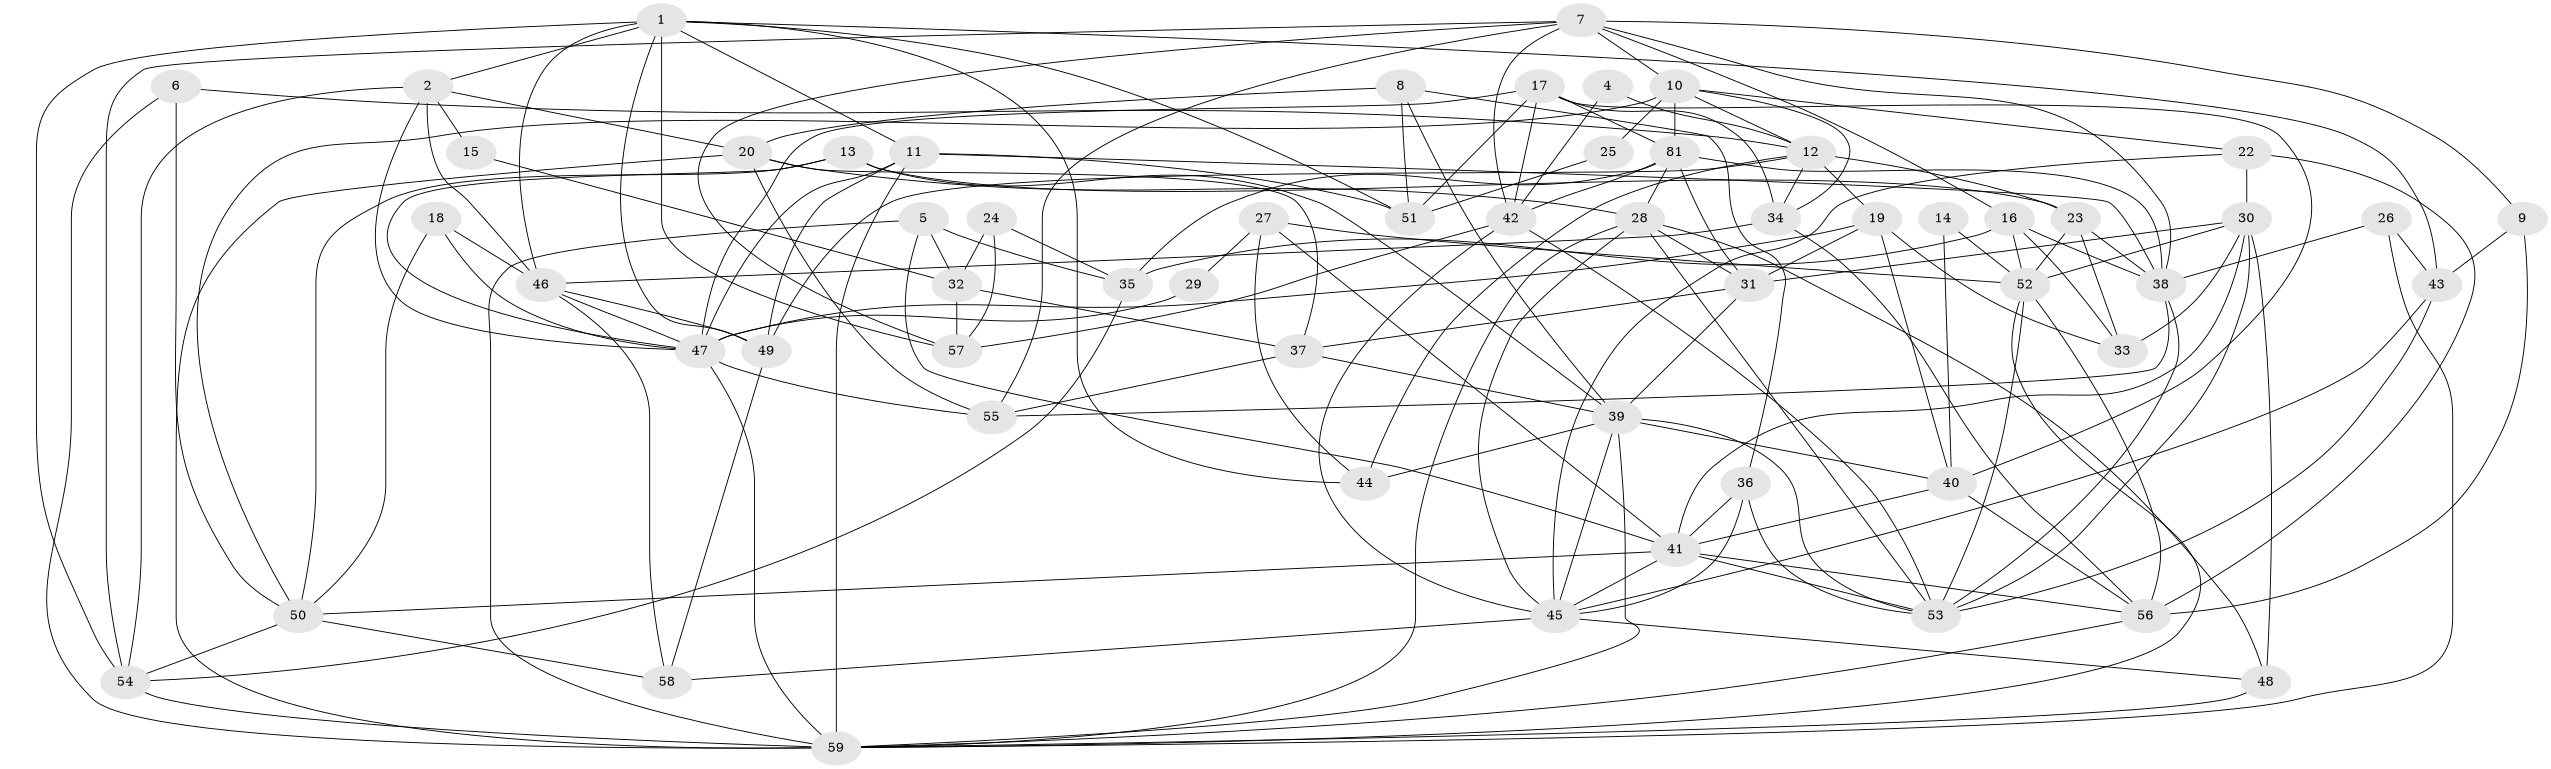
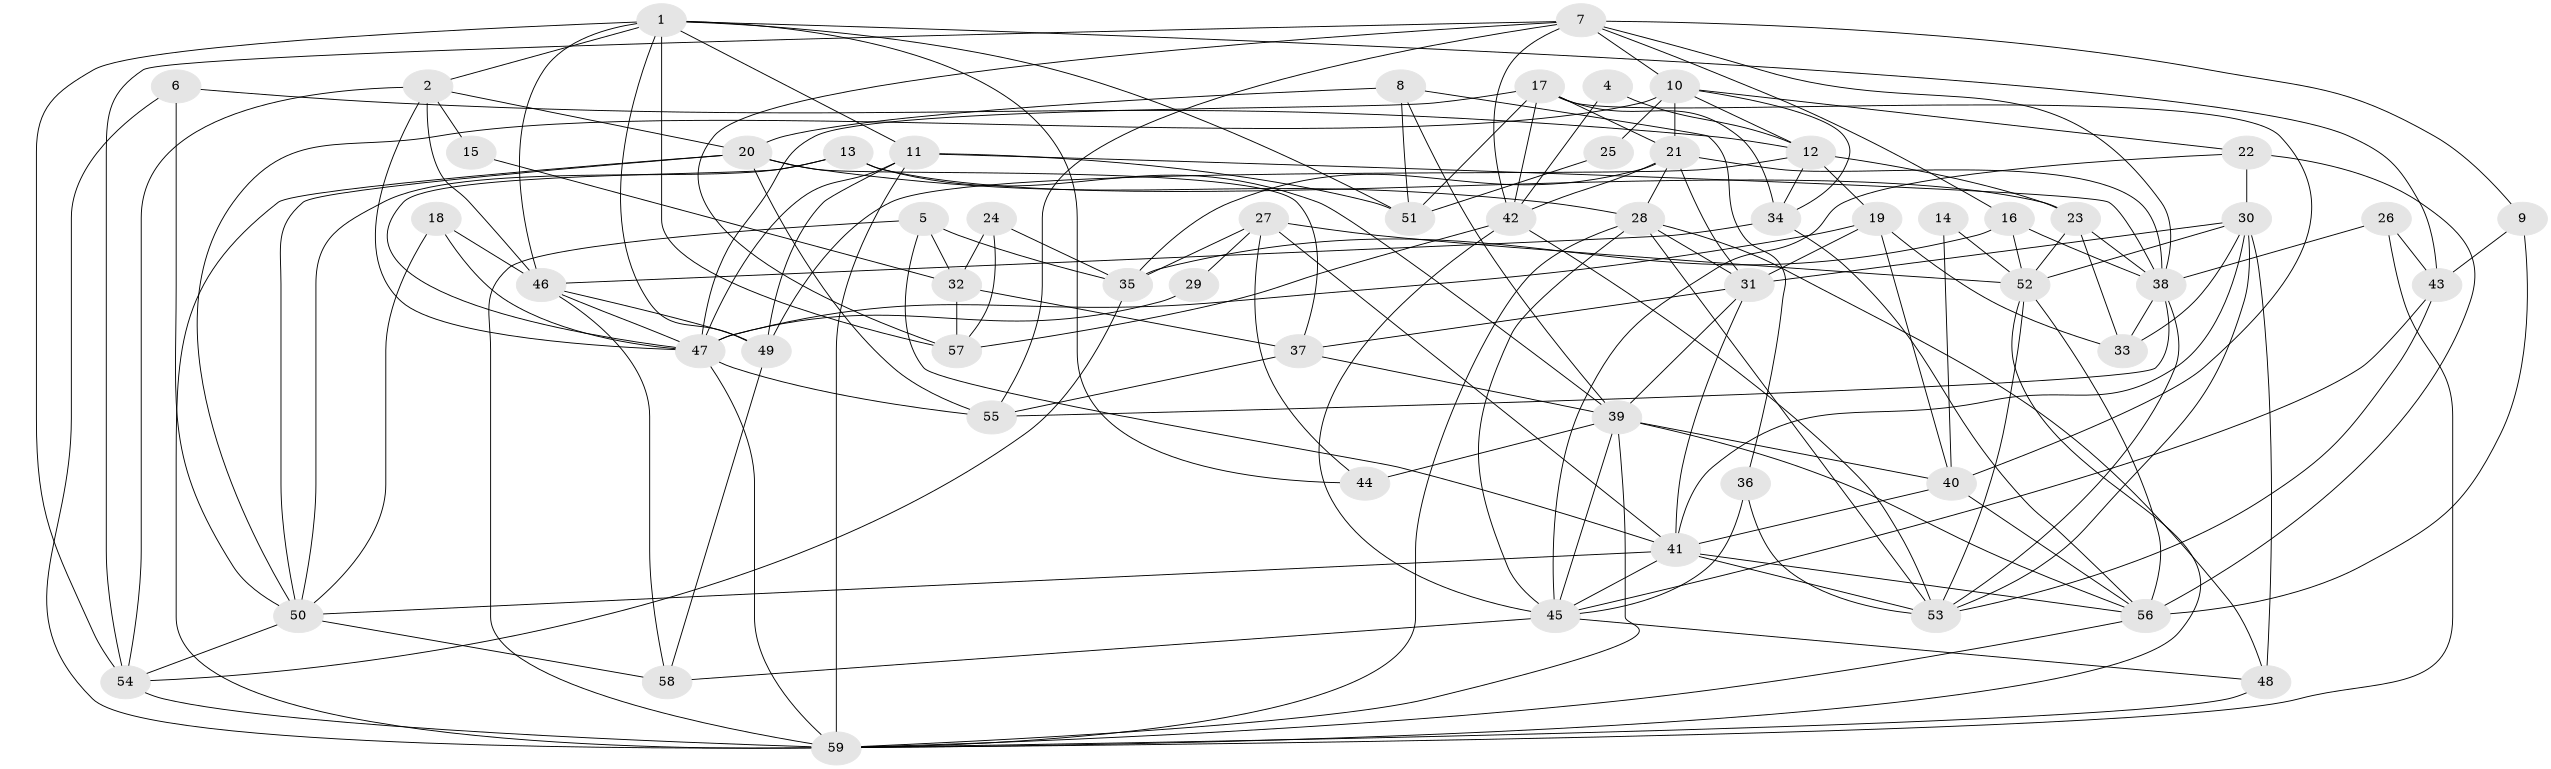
  graph {
    node [color=gray90 style=filled]
    edge [weight=1.0]
    1
    2
    11
    43
    44
    46
    49
    51
    54
    57
    15
    20
    47
    59
    38
    45
    53
    58
    32
    50
    55
    28
    37
    40
    41
    56
    42
    4
    12
    34
    19
    23
    5
    35
    6
    7
    9
    10
    16
-   21 [label=81]
+   21
    22
    25
    52
    33
    8
    36
    39
    31
    30
    13
    14
    17
    18
    48
    24
    26
    27
    29
    1 -- 2
    1 -- 11
    1 -- 43
    1 -- 44
    1 -- 46
    1 -- 49
    1 -- 51
    1 -- 54
    1 -- 57
    2 -- 46
    2 -- 54
    2 -- 15
    2 -- 20
    2 -- 47
    11 -- 49
    11 -- 51
    11 -- 47
    11 -- 59
    11 -- 38
    43 -- 45
    43 -- 53
    46 -- 49 [weight=2.0]
    46 -- 47 [weight=2.0]
    46 -- 58
    49 -- 58
    54 -- 59
    15 -- 32
    20 -- 59
+   20 -- 50
    20 -- 55
    20 -- 28
    20 -- 37
    47 -- 59 [weight=2.0]
    47 -- 55
    38 -- 53
    38 -- 55
    45 -- 58
    45 -- 48
    32 -- 57
    32 -- 37
    50 -- 54
    50 -- 58
    28 -- 59
    28 -- 45
    28 -- 53
    28 -- 31
    28 -- 48
    37 -- 55
    37 -- 39
    40 -- 41
    40 -- 56
    41 -- 45
    41 -- 53
    41 -- 50
    41 -- 56
    56 -- 59
    42 -- 57
    42 -- 45
    42 -- 53
    4 -- 42
    4 -- 12
-   12 -- 44
    12 -- 49
    12 -- 34
    12 -- 19
    12 -- 23
    34 -- 46
    34 -- 56 [weight=2.0]
    19 -- 47
    19 -- 40
    19 -- 33
    19 -- 31
    23 -- 38
    23 -- 52
    23 -- 33
    5 -- 59
    5 -- 32
    5 -- 41
    5 -- 35
    35 -- 54
    6 -- 59
    6 -- 50
    6 -- 12
    7 -- 54
    7 -- 57
    7 -- 38
    7 -- 55
    7 -- 42
    7 -- 9
    7 -- 10
    7 -- 16
    9 -- 43
    9 -- 56
    10 -- 50
    10 -- 12
    10 -- 34
    10 -- 21
    10 -- 22
    10 -- 25
    16 -- 38
    16 -- 35
    16 -- 52
-   16 -- 33
+   38 -- 33
    21 -- 38
    21 -- 28
    21 -- 42
    21 -- 35
    21 -- 31
    22 -- 45
    22 -- 56
    22 -- 30
    25 -- 51
    52 -- 59
    52 -- 53
    52 -- 56
    8 -- 51
    8 -- 20
    8 -- 36
    8 -- 39
    36 -- 45
    36 -- 53
-   36 -- 41
+   31 -- 41
    39 -- 44
    39 -- 59
    39 -- 45
    39 -- 40
-   39 -- 53
+   39 -- 56
    31 -- 37
    31 -- 39
    30 -- 53
    30 -- 41
    30 -- 52
    30 -- 33
    30 -- 31
    30 -- 48
    13 -- 47
    13 -- 50
    13 -- 23
    13 -- 39
    14 -- 40
    14 -- 52
    17 -- 51
    17 -- 47
    17 -- 40
    17 -- 42
    17 -- 34
    17 -- 21
    18 -- 46
    18 -- 47
    18 -- 50
    48 -- 59
    24 -- 57
    24 -- 32
    24 -- 35
    26 -- 43
    26 -- 59
    26 -- 38
    27 -- 44
    27 -- 41
+   27 -- 35
    27 -- 52
    27 -- 29
    29 -- 47
  }
